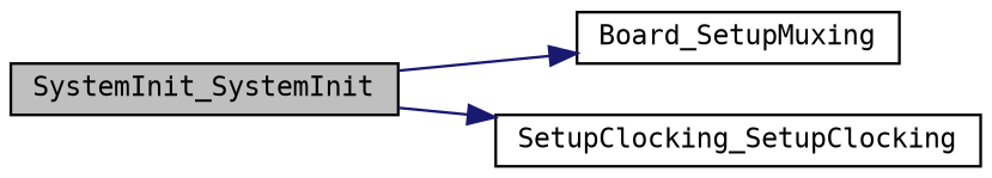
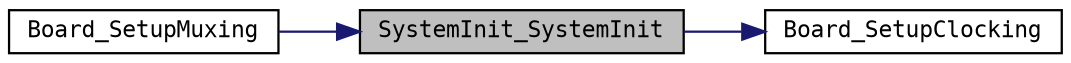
  digraph {
    fontname="DejaVu Sans Mono"
    rankdir=LR
    node [color=black fillcolor=white fontname="DejaVu Sans Mono" fontsize=10 shape=record style=filled]
    edge [color=midnightblue fontname="DejaVu Sans Mono" fontsize=10 labelfontname=FreeSans labelfontsize=10 style=solid]
    n1 [fillcolor=grey75 fontcolor=black height=0.2 label=SystemInit_SystemInit width=0.4]
    n2 [height=0.2 label=Board_SetupMuxing width=0.4]
-   n3 [height=0.2 label=SetupClocking_SetupClocking width=0.4]
-   n1 -> n2
+   n3 [height=0.2 label=Board_SetupClocking width=0.4]
+   n2 -> n1
    n1 -> n3
  }
